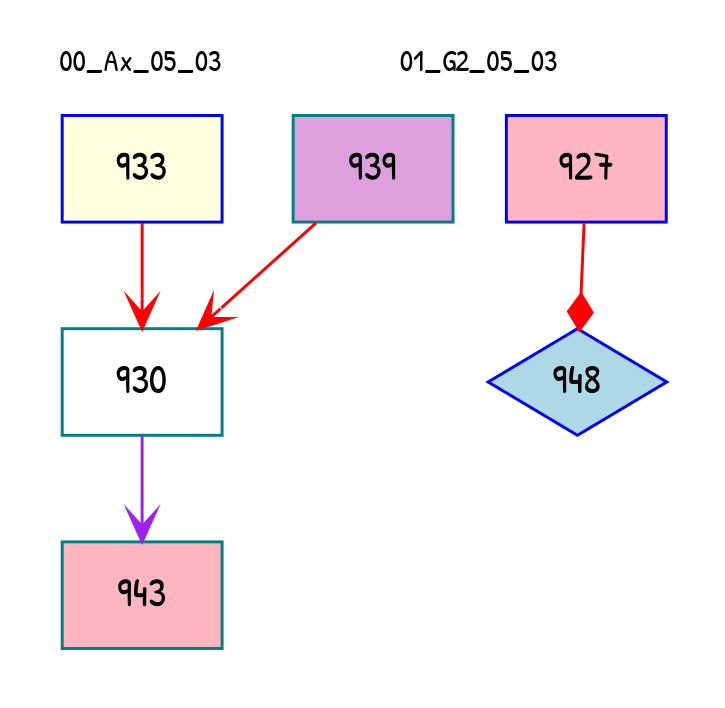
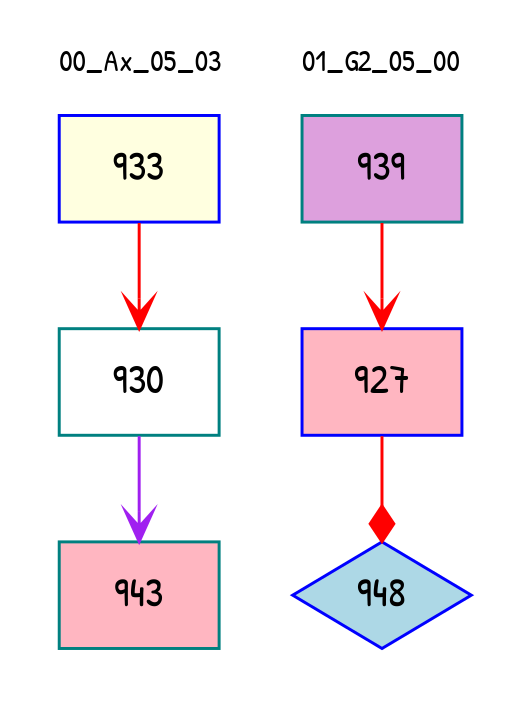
  digraph {
    fontname="Patrick Hand"
    node [color=blue fillcolor=lightpink fontname="Patrick Hand" shape=box style=filled]
    edge [arrowhead=vee color=red fontname="Patrick Hand"]
    n1 [fillcolor=lightyellow label=933]
    n2 [color=teal fillcolor=white label=930]
    n3 [color=teal label=943]
    n4 [color=teal fillcolor=plum label=939]
    n5 [label=927]
    n6 [fillcolor=lightblue label=948 shape=diamond]
    subgraph cluster_1 {
      color=white
      fontsize=10
      label="00_Ax_05_03"
      n1
      n2
      n3
    }
    subgraph cluster_2 {
      color=white
      fontsize=10
-     label="01_G2_05_03"
+     label="01_G2_05_00"
      n4
      n5
      n6
    }
    n1 -> n2
    n2 -> n3 [color=purple]
-   n4 -> n2
+   n4 -> n5
    n5 -> n6 [arrowhead=diamond]
  }
